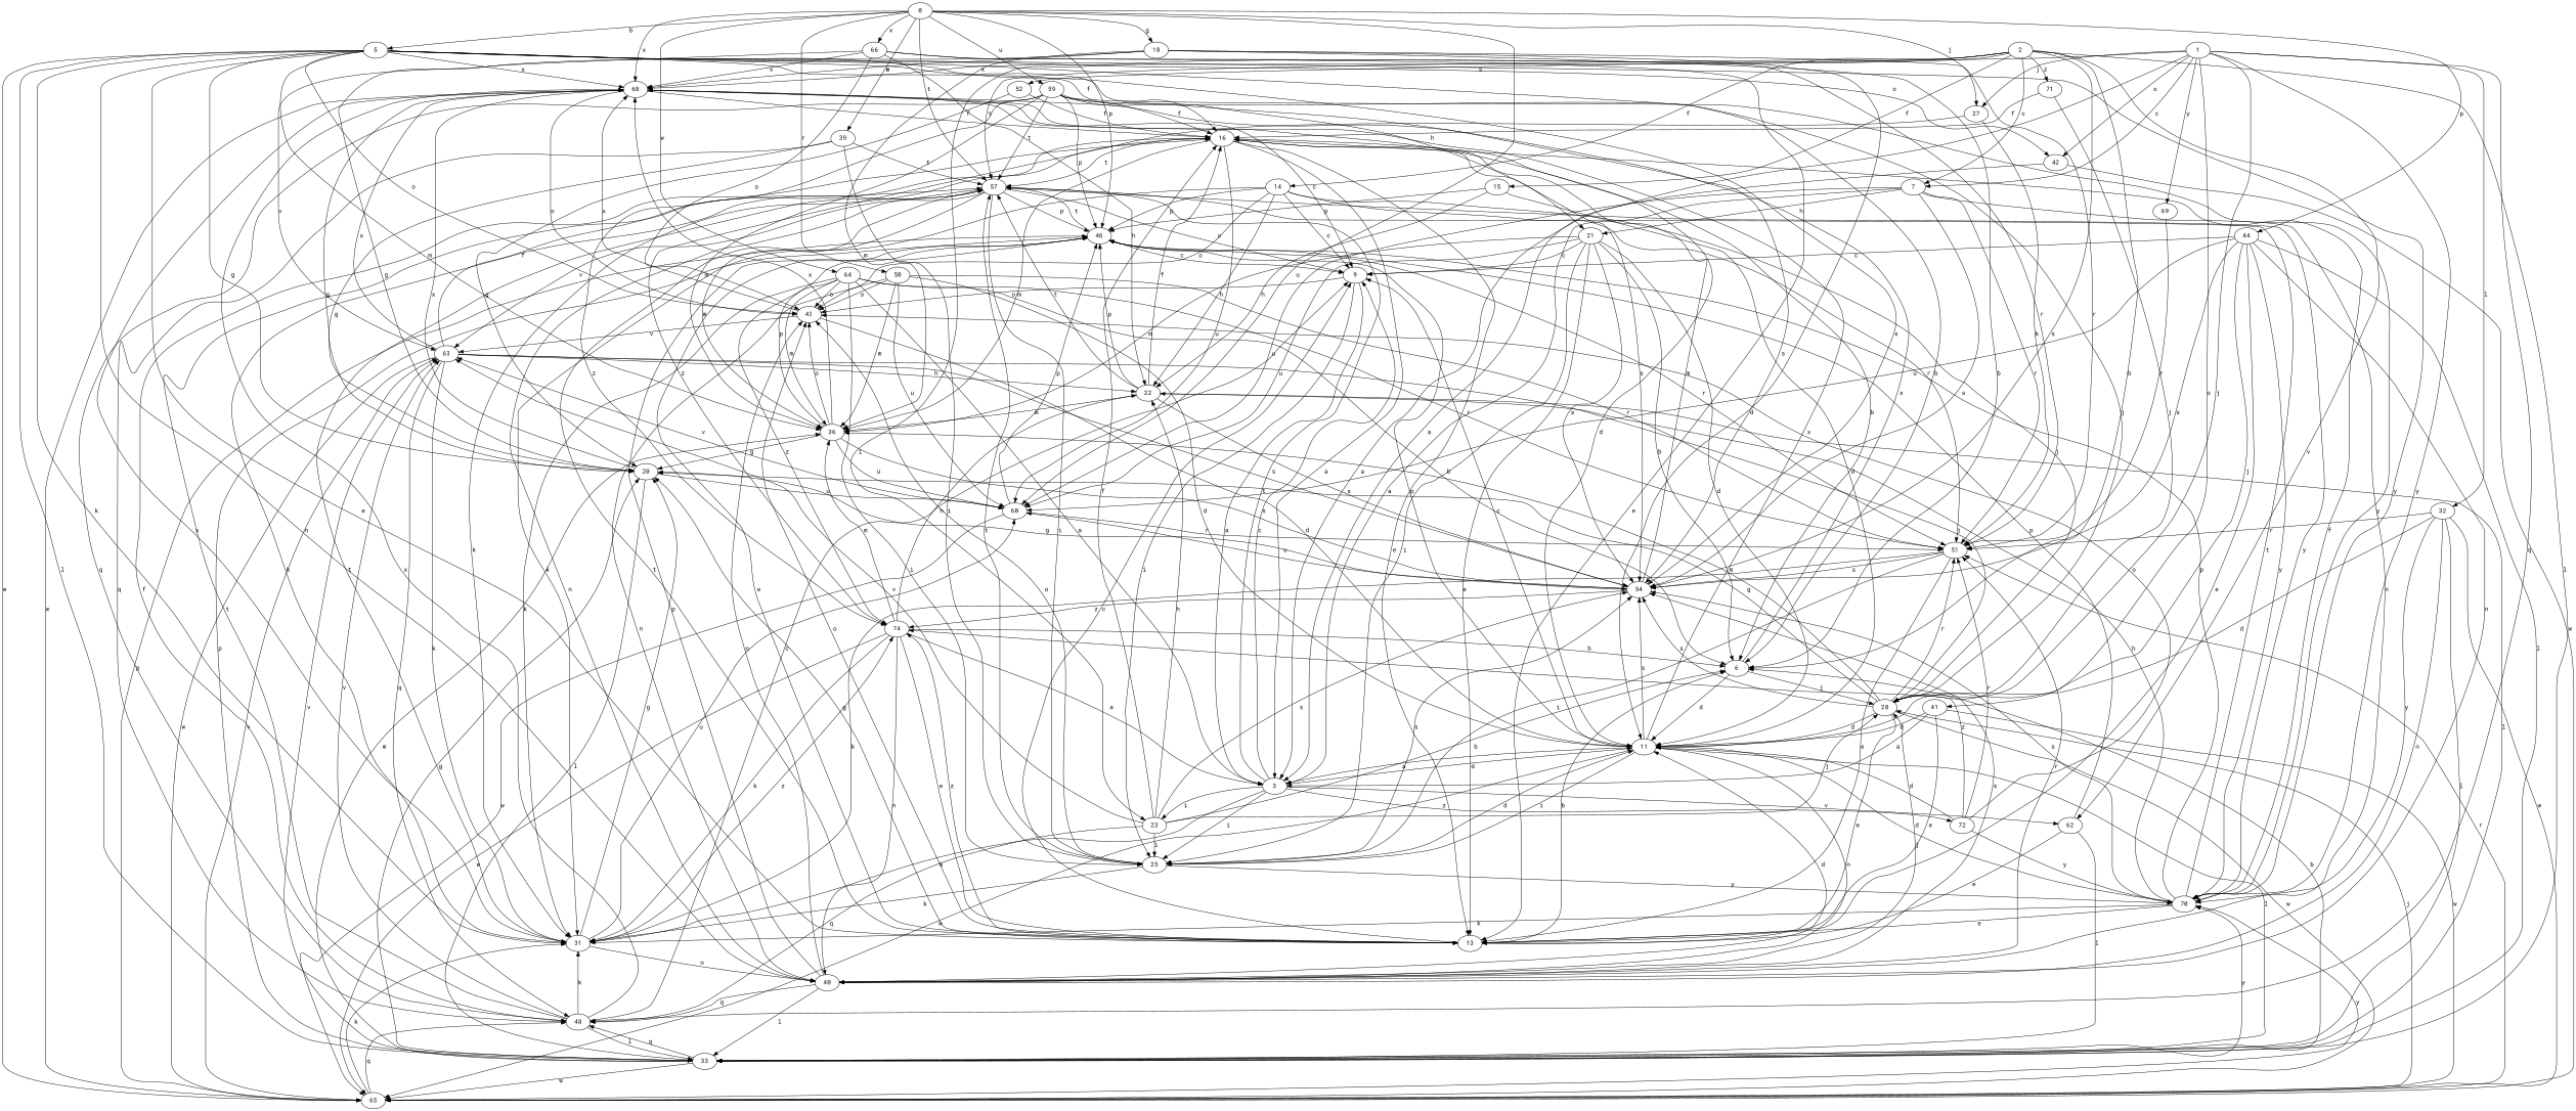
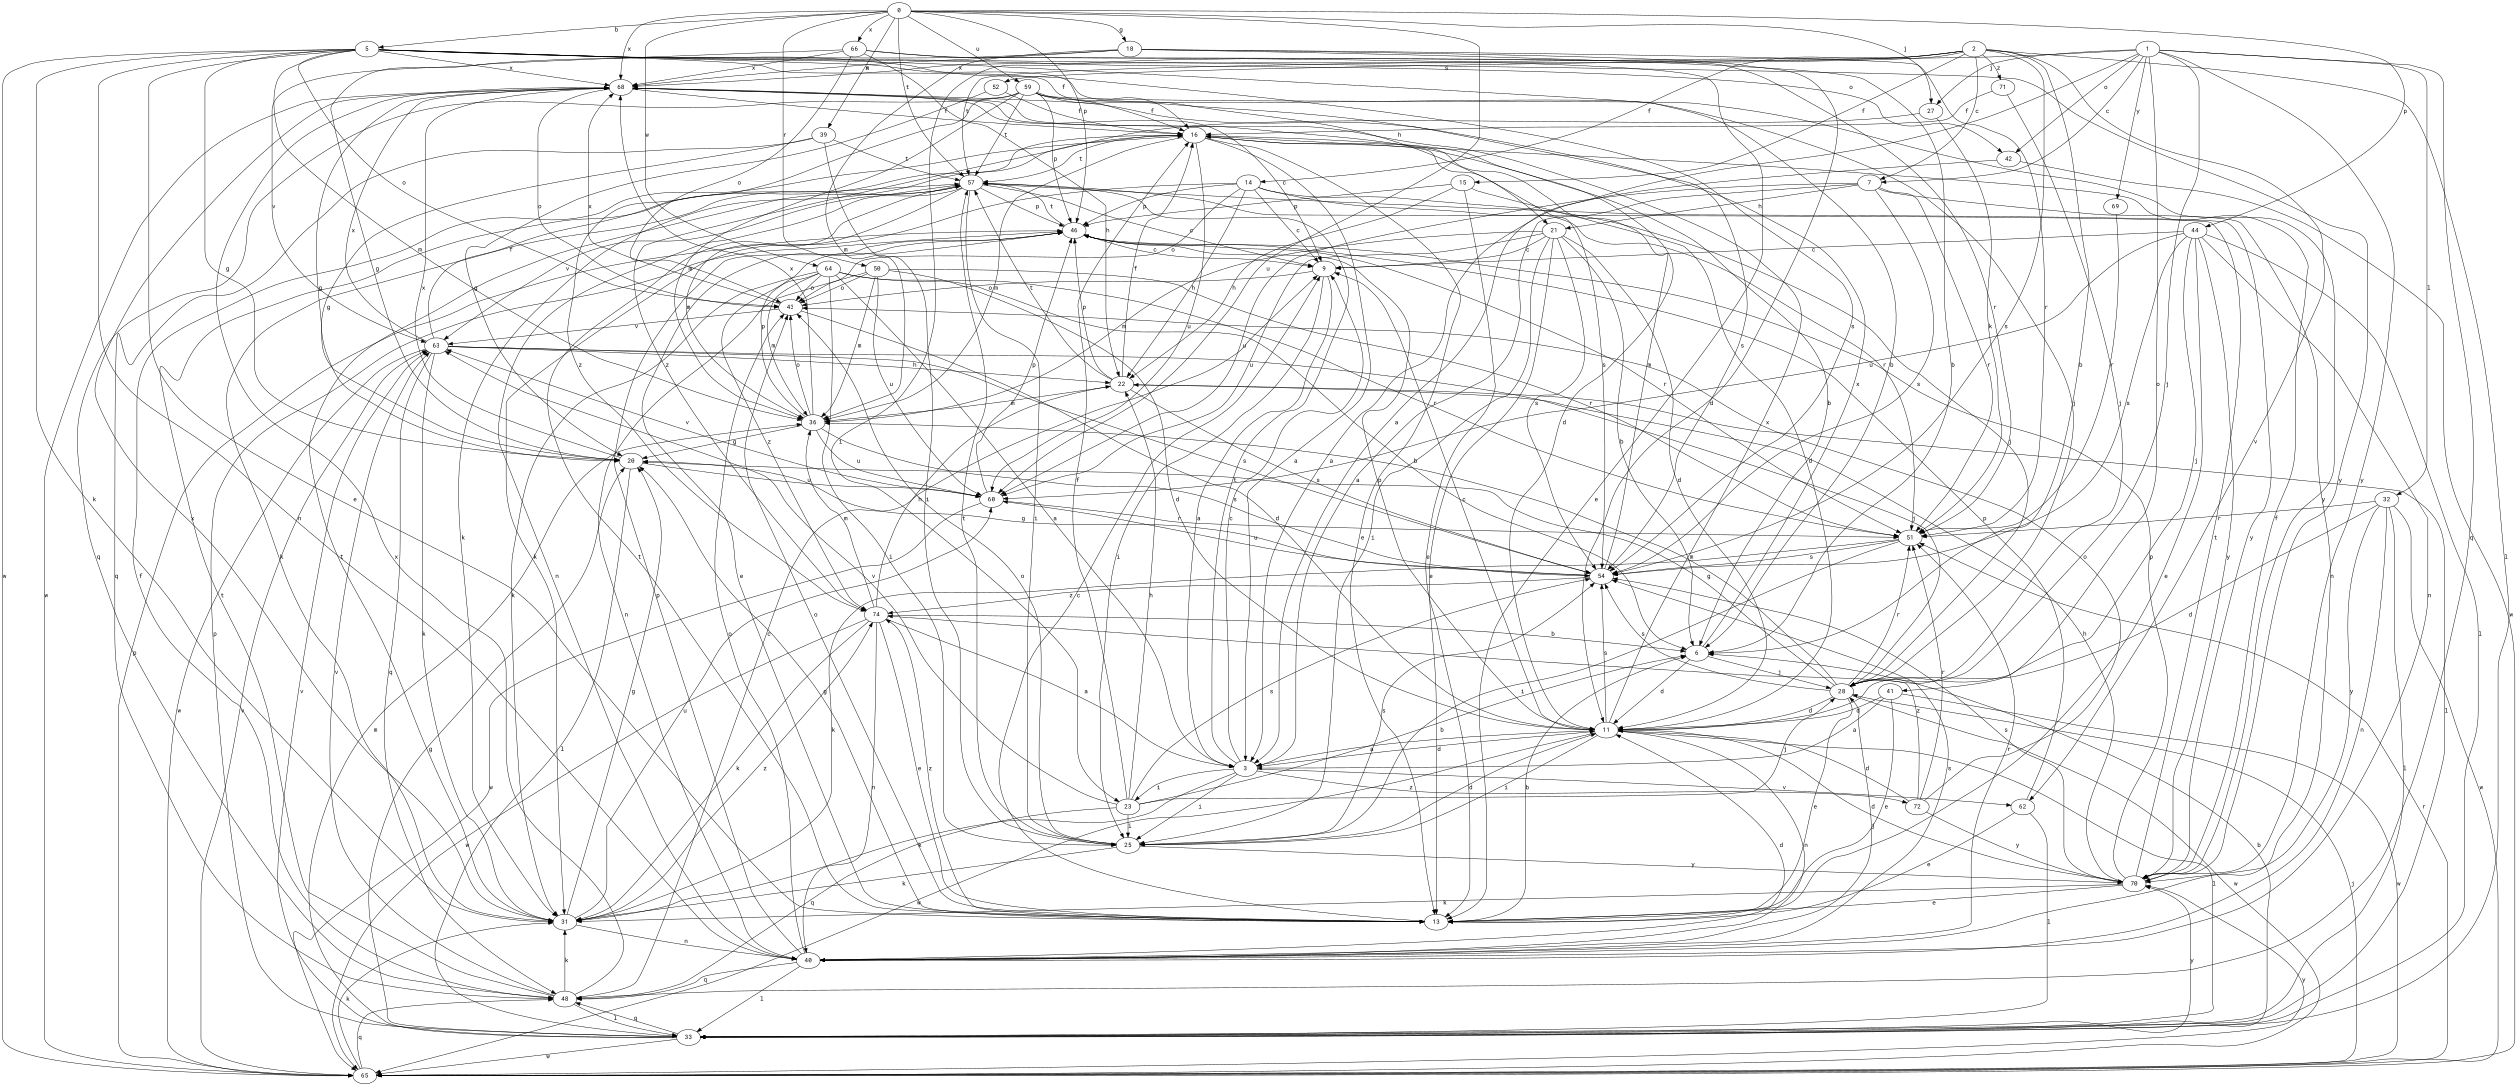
  strict digraph {
    fontname="Roboto Mono"
    node [fontname="Roboto Mono"]
    edge [fontname="Roboto Mono"]
    0
    5
    18
    27
    39
    44
    46
    50
    57
    59
    60
    64
    66
    68
    42
    70
    6
    33
    54
    31
    13
    16
    20
    21
    36
    40
    43
    65
    11
    51
    63
    74
    48
    25
    28
    9
    3
    22
    1
    7
    32
    41
    52
    69
    23
    62
    72
    2
    14
    15
    71
    0 -> 5 [label=b]
    0 -> 18 [label=g]
    0 -> 27 [label=j]
    0 -> 39 [label=n]
    0 -> 44 [label=p]
    0 -> 46 [label=p]
    0 -> 50 [label=r]
    0 -> 57 [label=t]
    0 -> 59 [label=u]
    0 -> 60 [label=u]
    0 -> 64 [label=w]
    0 -> 66 [label=x]
    0 -> 68 [label=x]
    5 -> 68 [label=x]
    5 -> 42 [label=o]
    5 -> 70 [label=y]
    5 -> 6 [label=b]
-   5 -> 33 [label=l]
    5 -> 54 [label=s]
    5 -> 31 [label=k]
    5 -> 13 [label=e]
    5 -> 16 [label=f]
    5 -> 20 [label=g]
    5 -> 21 [label=h]
    5 -> 36 [label=m]
    5 -> 40 [label=n]
    5 -> 43 [label=o]
    5 -> 65 [label=w]
    18 -> 68 [label=x]
    18 -> 6 [label=b]
    18 -> 36 [label=m]
    18 -> 11 [label=d]
    18 -> 51 [label=r]
    18 -> 63 [label=v]
    27 -> 51 [label=k]
    27 -> 74 [label=z]
    39 -> 57 [label=t]
    39 -> 20 [label=g]
    39 -> 48 [label=q]
    39 -> 25 [label=i]
    44 -> 60 [label=u]
    44 -> 70 [label=y]
    44 -> 33 [label=l]
    44 -> 54 [label=s]
    44 -> 13 [label=e]
    44 -> 40 [label=n]
    44 -> 28 [label=j]
    44 -> 9 [label=c]
    46 -> 57 [label=t]
    46 -> 13 [label=e]
    46 -> 51 [label=r]
    46 -> 9 [label=c]
    50 -> 60 [label=u]
    50 -> 36 [label=m]
    50 -> 40 [label=n]
    50 -> 43 [label=o]
    50 -> 11 [label=d]
    50 -> 51 [label=r]
    57 -> 46 [label=p]
    57 -> 70 [label=y]
    57 -> 31 [label=k]
    57 -> 36 [label=m]
    57 -> 40 [label=n]
    57 -> 63 [label=v]
    57 -> 25 [label=i]
    57 -> 9 [label=c]
    59 -> 46 [label=p]
    59 -> 57 [label=t]
    59 -> 70 [label=y]
    59 -> 54 [label=s]
    59 -> 16 [label=f]
    59 -> 36 [label=m]
    59 -> 74 [label=z]
    59 -> 48 [label=q]
    59 -> 28 [label=j]
    60 -> 46 [label=p]
    60 -> 65 [label=w]
    60 -> 51 [label=r]
    60 -> 63 [label=v]
    64 -> 6 [label=b]
    64 -> 31 [label=k]
    64 -> 36 [label=m]
    64 -> 43 [label=o]
    64 -> 51 [label=r]
    64 -> 74 [label=z]
    64 -> 25 [label=i]
    64 -> 3 [label=a]
    66 -> 68 [label=x]
    66 -> 13 [label=e]
    66 -> 20 [label=g]
    66 -> 43 [label=o]
    66 -> 51 [label=r]
    66 -> 22 [label=h]
    68 -> 16 [label=f]
    68 -> 20 [label=g]
    68 -> 43 [label=o]
    68 -> 65 [label=w]
    68 -> 11 [label=d]
    68 -> 9 [label=c]
    42 -> 65 [label=w]
    42 -> 3 [label=a]
    70 -> 46 [label=p]
    70 -> 57 [label=t]
    70 -> 54 [label=s]
    70 -> 31 [label=k]
    70 -> 13 [label=e]
    70 -> 16 [label=f]
    70 -> 11 [label=d]
    70 -> 22 [label=h]
    6 -> 68 [label=x]
    6 -> 11 [label=d]
    6 -> 28 [label=j]
    33 -> 46 [label=p]
    33 -> 70 [label=y]
    33 -> 6 [label=b]
    33 -> 20 [label=g]
    33 -> 36 [label=m]
    33 -> 65 [label=w]
    33 -> 63 [label=v]
    33 -> 48 [label=q]
    54 -> 60 [label=u]
    54 -> 16 [label=m]
    54 -> 20 [label=g]
    54 -> 74 [label=z]
    31 -> 57 [label=t]
    31 -> 60 [label=u]
    31 -> 68 [label=x]
    31 -> 20 [label=g]
    31 -> 40 [label=n]
    31 -> 74 [label=z]
    13 -> 57 [label=t]
    13 -> 6 [label=b]
    13 -> 20 [label=g]
    13 -> 43 [label=o]
    13 -> 74 [label=z]
    13 -> 9 [label=c]
    16 -> 57 [label=t]
    16 -> 60 [label=u]
    16 -> 6 [label=b]
    16 -> 54 [label=s]
    16 -> 31 [label=k]
    16 -> 13 [label=e]
    16 -> 36 [label=m]
    16 -> 3 [label=a]
    20 -> 60 [label=u]
    20 -> 68 [label=x]
    20 -> 33 [label=l]
    21 -> 60 [label=u]
    21 -> 6 [label=b]
    21 -> 54 [label=s]
    21 -> 13 [label=e]
    21 -> 36 [label=m]
    21 -> 11 [label=d]
    21 -> 25 [label=i]
    21 -> 9 [label=c]
    36 -> 46 [label=p]
    36 -> 60 [label=u]
    36 -> 68 [label=x]
    36 -> 54 [label=s]
    36 -> 20 [label=g]
    36 -> 43 [label=o]
    40 -> 46 [label=p]
    40 -> 33 [label=l]
    40 -> 54 [label=s]
    40 -> 43 [label=o]
    40 -> 11 [label=d]
    40 -> 51 [label=r]
    40 -> 48 [label=q]
    40 -> 28 [label=j]
    43 -> 68 [label=x]
    43 -> 11 [label=d]
    43 -> 63 [label=v]
    65 -> 46 [label=p]
    65 -> 70 [label=y]
    65 -> 31 [label=k]
    65 -> 51 [label=r]
    65 -> 63 [label=v]
    65 -> 48 [label=q]
    65 -> 28 [label=j]
    11 -> 46 [label=p]
    11 -> 68 [label=x]
    11 -> 33 [label=l]
    11 -> 54 [label=s]
    11 -> 40 [label=n]
    11 -> 65 [label=w]
    11 -> 25 [label=i]
    11 -> 9 [label=c]
    11 -> 3 [label=a]
    51 -> 54 [label=s]
    51 -> 31 [label=k]
-   51 -> 13 [label=e]
+   15 -> 13 [label=e]
    51 -> 25 [label=i]
    63 -> 68 [label=x]
    63 -> 54 [label=s]
    63 -> 31 [label=k]
    63 -> 16 [label=f]
    63 -> 65 [label=w]
    63 -> 48 [label=q]
    63 -> 28 [label=j]
    63 -> 22 [label=h]
    74 -> 6 [label=b]
    74 -> 31 [label=k]
    74 -> 13 [label=e]
    74 -> 36 [label=m]
    74 -> 40 [label=n]
    74 -> 65 [label=w]
    74 -> 3 [label=a]
    74 -> 22 [label=h]
    48 -> 57 [label=t]
    48 -> 68 [label=x]
    48 -> 33 [label=l]
    48 -> 31 [label=k]
    48 -> 16 [label=f]
    48 -> 63 [label=v]
    48 -> 9 [label=c]
    25 -> 57 [label=t]
    25 -> 70 [label=y]
    25 -> 54 [label=s]
    25 -> 31 [label=k]
    25 -> 43 [label=o]
    25 -> 11 [label=d]
    28 -> 54 [label=s]
    28 -> 13 [label=e]
    28 -> 20 [label=g]
    28 -> 36 [label=m]
    28 -> 65 [label=w]
    28 -> 11 [label=d]
    28 -> 51 [label=r]
    9 -> 43 [label=o]
    9 -> 25 [label=i]
    9 -> 3 [label=a]
    3 -> 57 [label=t]
    3 -> 31 [label=k]
    3 -> 11 [label=d]
    3 -> 25 [label=i]
    3 -> 9 [label=c]
    3 -> 23 [label=i]
    3 -> 62 [label=v]
    3 -> 72 [label=z]
    22 -> 46 [label=p]
    22 -> 57 [label=t]
    22 -> 33 [label=l]
    22 -> 54 [label=s]
    22 -> 16 [label=f]
    22 -> 36 [label=m]
    1 -> 27 [label=j]
    1 -> 42 [label=o]
    1 -> 70 [label=y]
    1 -> 48 [label=q]
    1 -> 28 [label=j]
    1 -> 3 [label=a]
    1 -> 7 [label=c]
    1 -> 32 [label=l]
    1 -> 41 [label=o]
    1 -> 52 [label=s]
    1 -> 69 [label=y]
    7 -> 60 [label=u]
    7 -> 54 [label=s]
    7 -> 21 [label=h]
    7 -> 40 [label=n]
    7 -> 51 [label=r]
    7 -> 3 [label=a]
    32 -> 70 [label=y]
    32 -> 33 [label=l]
    32 -> 40 [label=n]
    32 -> 65 [label=w]
    32 -> 11 [label=d]
    32 -> 51 [label=r]
    41 -> 13 [label=e]
    41 -> 65 [label=w]
    41 -> 11 [label=d]
    41 -> 3 [label=a]
    52 -> 16 [label=f]
    52 -> 20 [label=g]
    69 -> 51 [label=r]
    23 -> 6 [label=b]
    23 -> 54 [label=s]
    23 -> 16 [label=f]
    23 -> 63 [label=v]
    23 -> 48 [label=q]
    23 -> 25 [label=i]
    23 -> 28 [label=j]
    23 -> 22 [label=h]
    62 -> 46 [label=p]
    62 -> 33 [label=l]
    62 -> 13 [label=e]
    72 -> 70 [label=y]
    72 -> 43 [label=o]
    72 -> 11 [label=d]
    72 -> 51 [label=r]
    72 -> 74 [label=z]
    2 -> 57 [label=t]
    2 -> 68 [label=x]
    2 -> 6 [label=b]
    2 -> 33 [label=l]
    2 -> 54 [label=s]
    2 -> 7 [label=c]
    2 -> 23 [label=i]
    2 -> 62 [label=v]
    2 -> 14 [label=f]
    2 -> 15 [label=f]
    2 -> 71 [label=z]
    14 -> 46 [label=p]
    14 -> 31 [label=k]
    14 -> 43 [label=o]
    14 -> 51 [label=r]
    14 -> 28 [label=j]
    14 -> 9 [label=c]
    14 -> 22 [label=h]
    15 -> 46 [label=p]
    15 -> 11 [label=d]
    15 -> 22 [label=h]
    71 -> 16 [label=f]
    71 -> 28 [label=j]
  }
